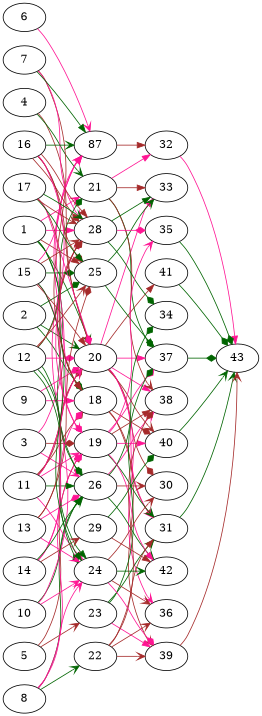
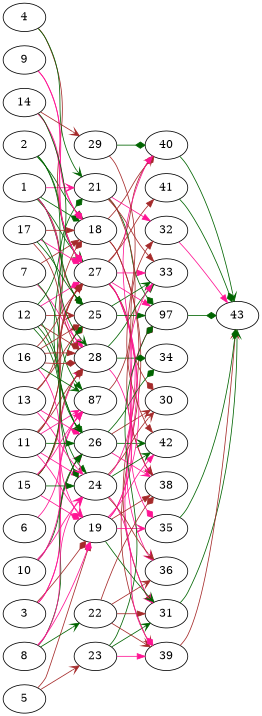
  digraph {
    rankdir=LR
    node [alpha=0.12]
    edge [arrowhead=vee color=brown]
    1 [alpha=0.02 expect_size=51207473440864862208]
    18 [alpha=0.10 expect_size=582732102451798736896]
-   20 [alpha=0.11 expect_size=343748266234906411008]
+   20 [alpha=0.11 expect_size=343748266234906411008 label=27]
    21 [alpha=0.01 expect_size=93251877745555248]
    25 [alpha=0.19 expect_size=8492234519100443648]
    26 [alpha=0.07 expect_size=8871720718749749215232]
    28 [alpha=0.11 expect_size=9059019342152086847488]
    31 [expect_size=1183016243292806]
    39 [alpha=0.14 expect_size=1965517038501426432]
    40 [alpha=0.16 expect_size=1230301227504419995648]
-   37 [alpha=0.05 expect_size=857004145452702464]
+   37 [alpha=0.05 expect_size=857004145452702464 label=97]
    38 [alpha=0.03 expect_size=291277101840647360]
    30 [alpha=0.04 expect_size=10925292734672189440]
    33 [alpha=0.05 expect_size=18667266665480784]
    36 [alpha=0.14 expect_size=974010546842795008]
    41 [expect_size=4270610633997957120]
    32 [alpha=0.02 expect_size=32855802560537600]
    42 [alpha=0.16 expect_size=2408117606022582272]
    34 [alpha=0.04 expect_size=161181877106305400832]
    35 [alpha=0.02 expect_size=1716544255618466185216]
    43 [alpha=0.10 expect_size=3823052182182738]
    2 [alpha=0.02 expect_size=1722380036002708736]
    3 [alpha=0.11 expect_size=18297395630895924248576]
    19 [expect_size=1266860997762564608]
    n25 [alpha=0.05 expect_size=484544222104035904 label=87]
    4 [alpha=0.14 expect_size=1662814686678302464]
    5 [alpha=0.00 expect_size=2218459129227641880576]
    23 [alpha=0.04 expect_size=962225736481794686976]
    6 [expect_size=1645510670430357248]
    7 [alpha=0.10 expect_size=6210150261394884]
    8 [alpha=0.19 expect_size=125092011160059184]
    22 [expect_size=396883809239360864256]
    24 [alpha=0.00 expect_size=4857781485758488510464]
    9 [alpha=0.17 expect_size=10321785478255622]
    10 [alpha=0.01 expect_size=301566417817233536]
    11 [alpha=0.18 expect_size=32333391636930152]
    12 [alpha=0.08 expect_size=2399522780723016704]
    13 [alpha=0.16 expect_size=1723544835329198391296]
    14 [alpha=0.06 expect_size=693160597928204566528]
    29 [alpha=0.10 expect_size=529099910357946688]
    15 [alpha=0.08 expect_size=39413219451231600]
    16 [alpha=0.19 expect_size=122562236589033216]
    17 [alpha=0.09 expect_size=2268180422900372733952]
    1 -> 18 [arrowhead=diamond color=darkgreen]
    1 -> 20 [color=darkgreen]
    1 -> 21 [color=deeppink]
    1 -> 25 [arrowhead=normal]
    1 -> 26 [arrowhead=normal color=darkgreen]
    1 -> 28 [arrowhead=normal color=deeppink]
    18 -> 31 [arrowhead=normal]
    18 -> 39
    18 -> 40 [arrowhead=diamond]
    20 -> 31 [color=deeppink]
    20 -> 40
    20 -> 37 [arrowhead=normal color=deeppink]
    20 -> 38 [arrowhead=normal color=deeppink]
    20 -> 30 [arrowhead=diamond]
    20 -> 33 [arrowhead=normal color=deeppink]
    20 -> 36 [color=deeppink]
    20 -> 41 [arrowhead=normal]
    21 -> 37 [arrowhead=diamond color=darkgreen]
    21 -> 38
    21 -> 33 [arrowhead=normal]
    21 -> 32 [arrowhead=normal color=deeppink]
    25 -> 37 [arrowhead=normal color=darkgreen]
    25 -> 33 [color=darkgreen]
    26 -> 38 [color=deeppink]
    26 -> 30
    26 -> 42 [color=darkgreen]
    26 -> 34 [arrowhead=diamond color=darkgreen]
    28 -> 33 [arrowhead=normal color=darkgreen]
    28 -> 34 [arrowhead=diamond color=darkgreen]
    28 -> 35 [arrowhead=diamond color=deeppink]
    31 -> 43 [color=darkgreen]
    39 -> 43
    40 -> 43 [color=darkgreen]
    37 -> 43 [arrowhead=diamond color=darkgreen]
    41 -> 43 [arrowhead=diamond color=darkgreen]
    32 -> 43 [arrowhead=normal color=deeppink]
    35 -> 43 [arrowhead=diamond color=darkgreen]
    2 -> 18 [arrowhead=normal color=darkgreen]
    2 -> 20 [color=darkgreen]
    2 -> 25 [arrowhead=diamond color=darkgreen]
    3 -> 26 [color=deeppink]
    3 -> 19 [arrowhead=diamond]
    3 -> n25 [color=deeppink]
    19 -> 31 [color=darkgreen]
    19 -> 40 [arrowhead=normal color=deeppink]
    19 -> 37 [arrowhead=diamond color=deeppink]
    19 -> 38 [arrowhead=normal]
    19 -> 42 [arrowhead=normal color=deeppink]
    19 -> 35 [color=deeppink]
    n25 -> 32 [arrowhead=normal]
    4 -> 20 [arrowhead=diamond]
    4 -> 21 [color=darkgreen]
    5 -> 19 [arrowhead=normal]
    5 -> 23
    23 -> 31 [color=darkgreen]
    23 -> 39 [arrowhead=normal color=deeppink]
    23 -> 37 [arrowhead=diamond color=darkgreen]
    6 -> n25 [color=deeppink]
    7 -> 18 [arrowhead=normal]
    7 -> 28 [color=deeppink]
    7 -> n25 [arrowhead=normal color=darkgreen]
    8 -> 26 [arrowhead=normal color=darkgreen]
    8 -> 19 [arrowhead=diamond color=deeppink]
    8 -> 22 [color=darkgreen]
    8 -> 24 [color=deeppink]
    22 -> 31 [arrowhead=normal]
    22 -> 39
    22 -> 38 [arrowhead=diamond]
    22 -> 36
    24 -> 39 [arrowhead=diamond color=deeppink]
    24 -> 30
+   24 -> 33 [arrowhead=normal color=deeppink]
    24 -> 36
    24 -> 42 [color=darkgreen]
    9 -> 18 [arrowhead=normal color=deeppink]
    9 -> 20 [arrowhead=diamond color=deeppink]
    10 -> 26 [arrowhead=normal color=darkgreen]
    10 -> 28 [arrowhead=normal color=deeppink]
    10 -> 24 [color=deeppink]
    11 -> 18 [arrowhead=diamond]
    11 -> 20
    11 -> 26 [arrowhead=normal color=darkgreen]
    11 -> 28 [arrowhead=diamond]
    11 -> 19 [color=deeppink]
    11 -> n25 [color=deeppink]
    11 -> 24 [arrowhead=normal color=deeppink]
    12 -> 20 [arrowhead=diamond color=deeppink]
    12 -> 21 [arrowhead=diamond color=darkgreen]
    12 -> 25
    12 -> 26 [arrowhead=diamond color=darkgreen]
    12 -> 28 [arrowhead=diamond]
    12 -> 24 [arrowhead=diamond color=darkgreen]
    12 -> 24 [arrowhead=normal color=darkgreen]
    13 -> 20 [arrowhead=diamond]
    13 -> 25 [arrowhead=diamond]
    13 -> 26 [arrowhead=diamond color=deeppink]
    13 -> 24 [color=deeppink]
    14 -> 18 [arrowhead=diamond color=deeppink]
    14 -> 20 [color=deeppink]
    14 -> 26 [color=darkgreen]
    14 -> 29
    29 -> 40 [arrowhead=diamond color=darkgreen]
    29 -> 42 [arrowhead=normal]
    15 -> 20 [arrowhead=normal]
    15 -> 25 [arrowhead=diamond color=darkgreen]
    15 -> 28
    15 -> 19 [arrowhead=diamond color=deeppink]
    15 -> n25 [arrowhead=normal color=deeppink]
    15 -> 24 [arrowhead=normal color=darkgreen]
    16 -> 20 [arrowhead=normal]
    16 -> 25 [arrowhead=diamond]
    16 -> 28 [arrowhead=diamond]
    16 -> 28 [arrowhead=normal]
    16 -> 19 [color=deeppink]
    16 -> n25 [color=darkgreen]
    17 -> 18 [arrowhead=normal]
    17 -> 20 [arrowhead=diamond color=deeppink]
    17 -> 25 [arrowhead=normal color=darkgreen]
    17 -> 28
    17 -> 28 [color=darkgreen]
  }
